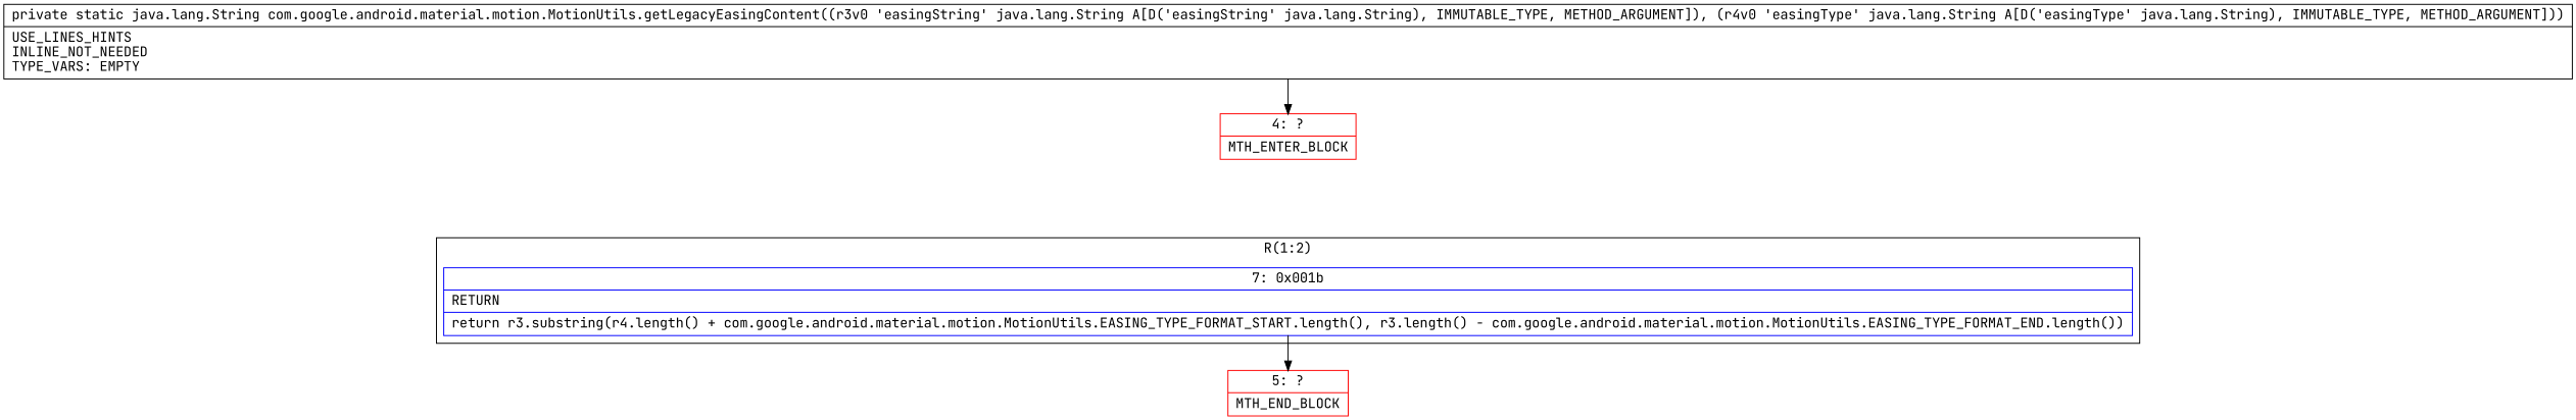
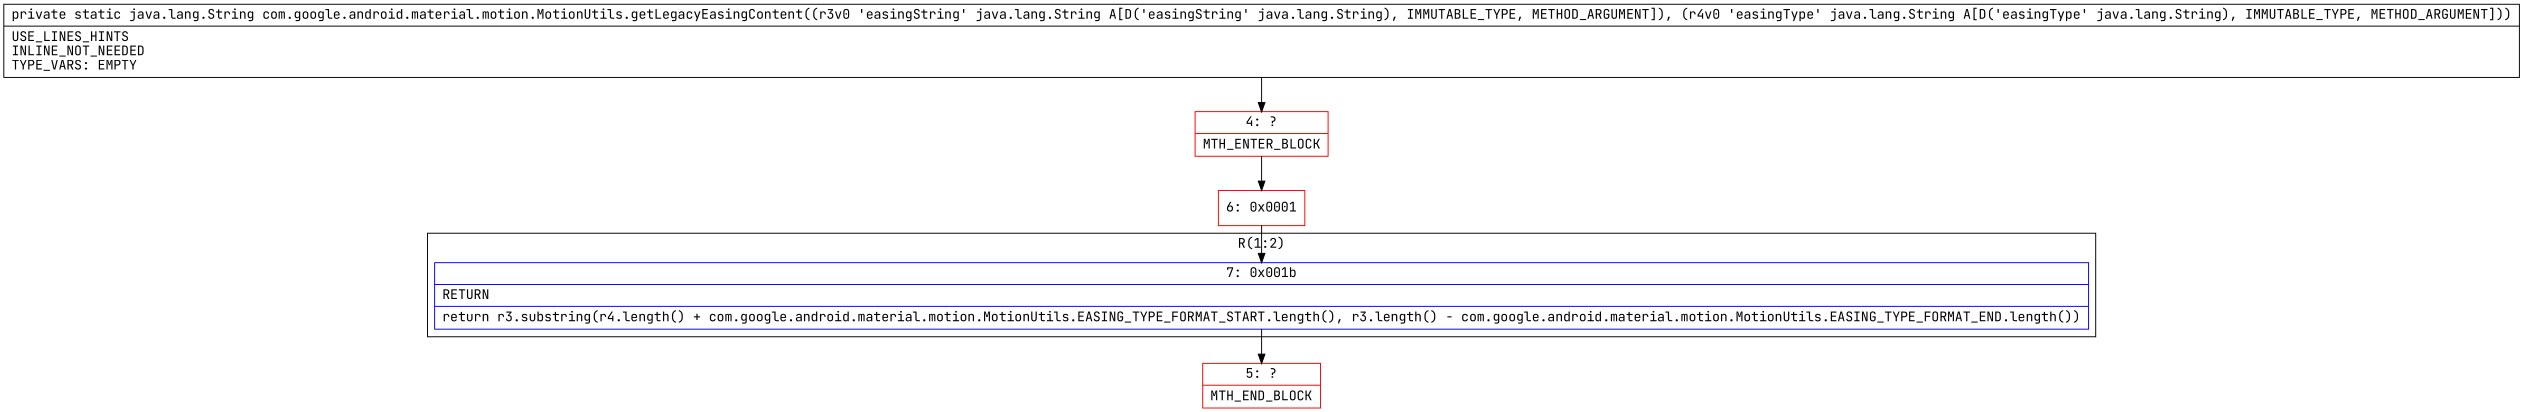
  digraph {
    fontname="JetBrains Mono"
    node [color=red fontname="JetBrains Mono" shape=record]
    edge [fontname="JetBrains Mono"]
    n1 [color=blue label="{7\:\ 0x001b|RETURN\l|return r3.substring(r4.length() + com.google.android.material.motion.MotionUtils.EASING_TYPE_FORMAT_START.length(), r3.length() \- com.google.android.material.motion.MotionUtils.EASING_TYPE_FORMAT_END.length())\l}"]
    n2 [label="{5\:\ ?|MTH_END_BLOCK\l}"]
    n3 [label="{4\:\ ?|MTH_ENTER_BLOCK\l}"]
+   n4 [label="{6\:\ 0x0001}"]
    n5 [label="{private static java.lang.String com.google.android.material.motion.MotionUtils.getLegacyEasingContent((r3v0 'easingString' java.lang.String A[D('easingString' java.lang.String), IMMUTABLE_TYPE, METHOD_ARGUMENT]), (r4v0 'easingType' java.lang.String A[D('easingType' java.lang.String), IMMUTABLE_TYPE, METHOD_ARGUMENT]))  | USE_LINES_HINTS\lINLINE_NOT_NEEDED\lTYPE_VARS: EMPTY\l}" color=""]
    subgraph cluster_1 {
      label="R(1:2)"
      n1
    }
    n1 -> n2
+   n3 -> n4
+   n4 -> n1
    n5 -> n3
  }
